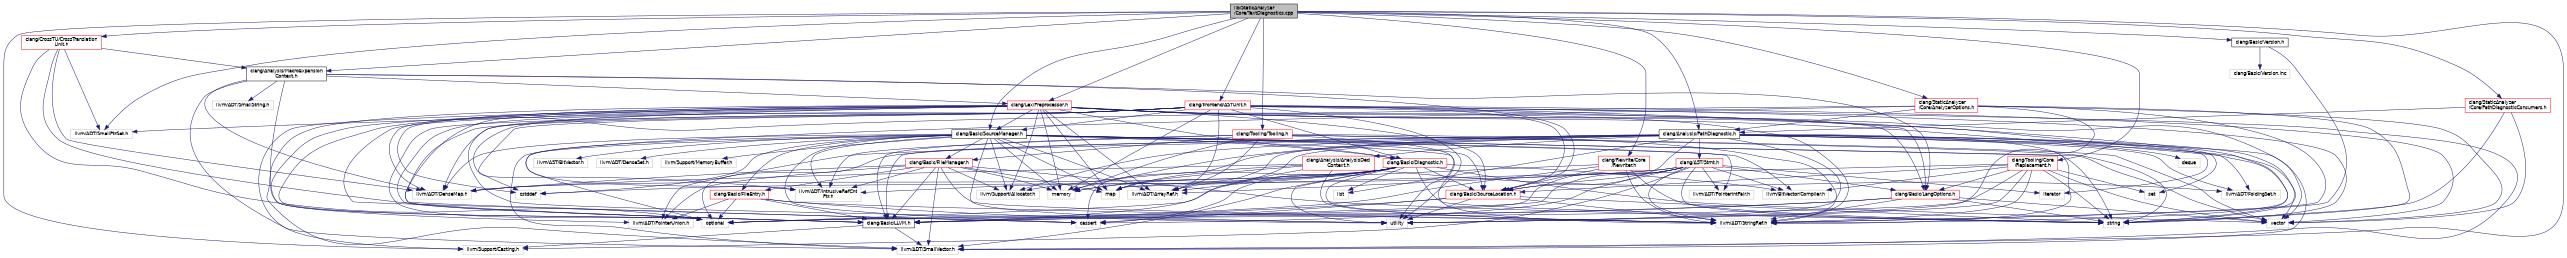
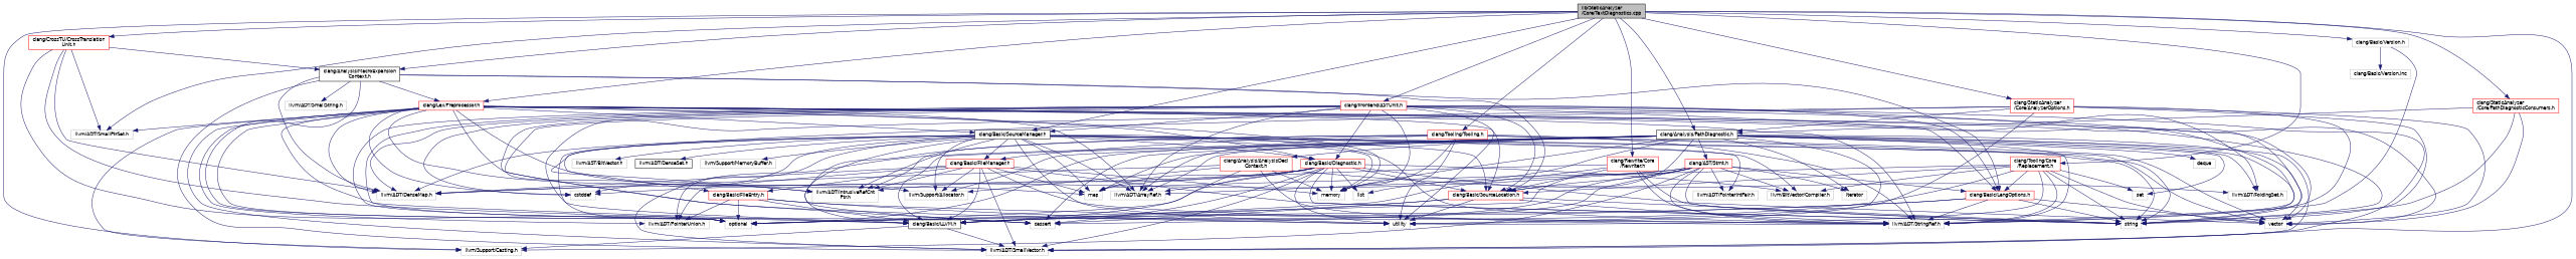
  digraph {
    node [color=grey75 fontname=Helvetica fontsize=10 shape=record]
    edge [color=midnightblue fontname=Helvetica fontsize=10 labelfontname=Helvetica labelfontsize=10 style=solid]
    n1 [color=black fillcolor=grey75 fontcolor=black height=0.2 label="lib/StaticAnalyzer\l/Core/TextDiagnostics.cpp" style=filled width=0.4]
    n2 [color=black height=0.2 label="clang/Analysis/MacroExpansion\lContext.h" width=0.4]
    n3 [height=0.2 label="llvm/Support/Casting.h" width=0.4]
    n4 [height=0.2 label="llvm/ADT/SmallVector.h" width=0.4]
    n5 [color=red height=0.2 label="clang/Lex/Preprocessor.h" width=0.4]
    n6 [color=black height=0.2 label="clang/Basic/SourceManager.h" width=0.4]
    n7 [height=0.2 label="llvm/ADT/SmallPtrSet.h" width=0.4]
    n8 [color=black height=0.2 label="clang/Analysis/PathDiagnostic.h" width=0.4]
-   n9 [color=black height=0.2 label="clang/Basic/Version.h" width=0.4]
+   n9 [height=0.2 label="clang/Basic/Version.h" width=0.4]
    n10 [color=red height=0.2 label="clang/CrossTU/CrossTranslation\lUnit.h" width=0.4]
    n11 [color=red height=0.2 label="clang/Frontend/ASTUnit.h" width=0.4]
    n12 [color=red height=0.2 label="clang/Rewrite/Core\l/Rewriter.h" width=0.4]
    n13 [color=red height=0.2 label="clang/StaticAnalyzer\l/Core/AnalyzerOptions.h" width=0.4]
    n14 [color=red height=0.2 label="clang/StaticAnalyzer\l/Core/PathDiagnosticConsumers.h" width=0.4]
    n15 [color=red height=0.2 label="clang/Tooling/Core\l/Replacement.h" width=0.4]
    n16 [color=red height=0.2 label="clang/Tooling/Tooling.h" width=0.4]
    n17 [color=red height=0.2 label="clang/Basic/LangOptions.h" width=0.4]
    n18 [height=0.2 label=optional width=0.4]
    n19 [color=red height=0.2 label="clang/Basic/SourceLocation.h" width=0.4]
    n20 [height=0.2 label="llvm/ADT/DenseMap.h" width=0.4]
    n21 [height=0.2 label="llvm/ADT/SmallString.h" width=0.4]
    n22 [height=0.2 label="llvm/ADT/StringRef.h" width=0.4]
    n23 [height=0.2 label=string width=0.4]
    n24 [height=0.2 label=vector width=0.4]
    n25 [height=0.2 label=cassert width=0.4]
    n26 [height=0.2 label=utility width=0.4]
    n27 [color=red height=0.2 label="clang/Basic/Diagnostic.h" width=0.4]
    n28 [height=0.2 label="llvm/ADT/ArrayRef.h" width=0.4]
    n29 [height=0.2 label=map width=0.4]
    n30 [height=0.2 label=memory width=0.4]
    n31 [height=0.2 label="llvm/ADT/PointerUnion.h" width=0.4]
    n32 [height=0.2 label="llvm/Support/Allocator.h" width=0.4]
    n33 [height=0.2 label=cstddef width=0.4]
    n34 [height=0.2 label="llvm/ADT/FoldingSet.h" width=0.4]
    n35 [height=0.2 label="llvm/ADT/IntrusiveRefCnt\lPtr.h" width=0.4]
    n36 [height=0.2 label="llvm/BitVector/Compiler.h" width=0.4]
    n37 [color=red height=0.2 label="clang/Basic/FileEntry.h" width=0.4]
    n38 [color=red height=0.2 label="clang/Basic/FileManager.h" width=0.4]
    n39 [height=0.2 label="llvm/AST/BitVector.h" width=0.4]
-   n40 [height=0.2 label="llvm/ADT/DenseSet.h" width=0.4]
+   n40 [color=black height=0.2 label="llvm/ADT/DenseSet.h" width=0.4]
    n41 [height=0.2 label="llvm/ADT/PointerIntPair.h" width=0.4]
    n42 [height=0.2 label="llvm/Support/MemoryBuffer.h" width=0.4]
    n43 [color=black height=0.2 label="clang/Basic/LLVM.h" width=0.4]
    n44 [height=0.2 label=list width=0.4]
    n45 [color=red height=0.2 label="clang/AST/Stmt.h" width=0.4]
    n46 [height=0.2 label=iterator width=0.4]
    n47 [color=red height=0.2 label="clang/Analysis/AnalysisDecl\lContext.h" width=0.4]
    n48 [height=0.2 label=deque width=0.4]
    n49 [height=0.2 label=set width=0.4]
    n50 [height=0.2 label="clang/Basic/Version.inc" width=0.4]
    n1 -> n2
    n1 -> n3
    n1 -> n4
    n1 -> n5
    n1 -> n6
    n1 -> n7
    n1 -> n8
    n1 -> n9
    n1 -> n10
    n1 -> n11
    n1 -> n12
    n1 -> n13
    n1 -> n14
    n1 -> n15
    n1 -> n16
    n2 -> n4
    n2 -> n5
    n2 -> n17
    n2 -> n18
    n2 -> n19
    n2 -> n20
    n2 -> n21
    n5 -> n3
    n5 -> n4
    n5 -> n6
    n5 -> n7
    n5 -> n17
    n5 -> n18
    n5 -> n19
    n5 -> n20
    n5 -> n22
    n5 -> n23
    n5 -> n24
    n5 -> n25
    n5 -> n26
    n5 -> n27
    n5 -> n28
    n5 -> n29
    n5 -> n30
    n5 -> n31
    n5 -> n32
    n5 -> n33
    n5 -> n34
    n6 -> n4
    n6 -> n18
    n6 -> n19
    n6 -> n20
    n6 -> n22
    n6 -> n23
    n6 -> n24
    n6 -> n25
    n6 -> n26
    n6 -> n27
    n6 -> n28
    n6 -> n29
    n6 -> n30
    n6 -> n32
    n6 -> n33
    n6 -> n35
    n6 -> n36
    n6 -> n37
    n6 -> n38
    n6 -> n39
    n6 -> n40
    n6 -> n41
    n6 -> n42
    n8 -> n4
    n8 -> n18
    n8 -> n19
    n8 -> n22
    n8 -> n23
    n8 -> n24
    n8 -> n25
    n8 -> n26
    n8 -> n28
    n8 -> n29
    n8 -> n30
    n8 -> n31
    n8 -> n32
    n8 -> n34
    n8 -> n43
    n8 -> n44
    n8 -> n45
    n8 -> n46
    n8 -> n47
    n8 -> n48
    n8 -> n49
    n9 -> n22
    n9 -> n50
    n10 -> n2
    n10 -> n7
    n10 -> n18
    n10 -> n20
    n10 -> n43
    n11 -> n4
    n11 -> n6
    n11 -> n17
    n11 -> n18
    n11 -> n19
    n11 -> n20
    n11 -> n22
    n11 -> n23
    n11 -> n24
    n11 -> n25
    n11 -> n26
    n11 -> n27
    n11 -> n28
    n11 -> n30
    n11 -> n33
    n11 -> n35
    n11 -> n43
    n12 -> n19
    n12 -> n22
    n12 -> n23
    n12 -> n29
    n12 -> n43
    n13 -> n8
    n13 -> n22
    n13 -> n23
    n13 -> n24
    n13 -> n26
    n13 -> n35
    n13 -> n43
    n14 -> n8
    n14 -> n23
    n14 -> n24
    n15 -> n17
    n15 -> n18
    n15 -> n19
    n15 -> n22
    n15 -> n23
    n15 -> n24
    n15 -> n26
    n15 -> n29
    n15 -> n36
    n15 -> n49
    n16 -> n22
    n16 -> n23
    n16 -> n24
    n16 -> n26
    n16 -> n28
    n16 -> n30
    n16 -> n35
    n16 -> n38
    n16 -> n43
    n17 -> n18
    n17 -> n22
    n17 -> n23
    n17 -> n24
    n17 -> n43
    n19 -> n22
    n19 -> n23
    n19 -> n25
    n19 -> n26
    n19 -> n43
    n27 -> n4
    n27 -> n18
    n27 -> n19
    n27 -> n20
-   n27 -> n22
    n27 -> n23
    n27 -> n24
    n27 -> n25
    n27 -> n26
    n27 -> n28
    n27 -> n29
    n27 -> n30
    n27 -> n35
    n27 -> n36
    n27 -> n44
    n37 -> n18
    n37 -> n22
    n37 -> n26
    n37 -> n31
    n37 -> n43
    n38 -> n4
    n38 -> n20
    n38 -> n22
    n38 -> n23
    n38 -> n29
    n38 -> n30
    n38 -> n31
    n38 -> n32
    n38 -> n35
    n38 -> n37
    n38 -> n43
    n43 -> n3
    n43 -> n4
    n45 -> n3
    n45 -> n17
    n45 -> n18
    n45 -> n19
    n45 -> n22
    n45 -> n23
    n45 -> n25
    n45 -> n28
    n45 -> n33
    n45 -> n36
    n45 -> n41
    n45 -> n43
    n45 -> n46
    n47 -> n20
    n47 -> n22
    n47 -> n30
    n47 -> n32
    n47 -> n34
    n47 -> n43
  }
